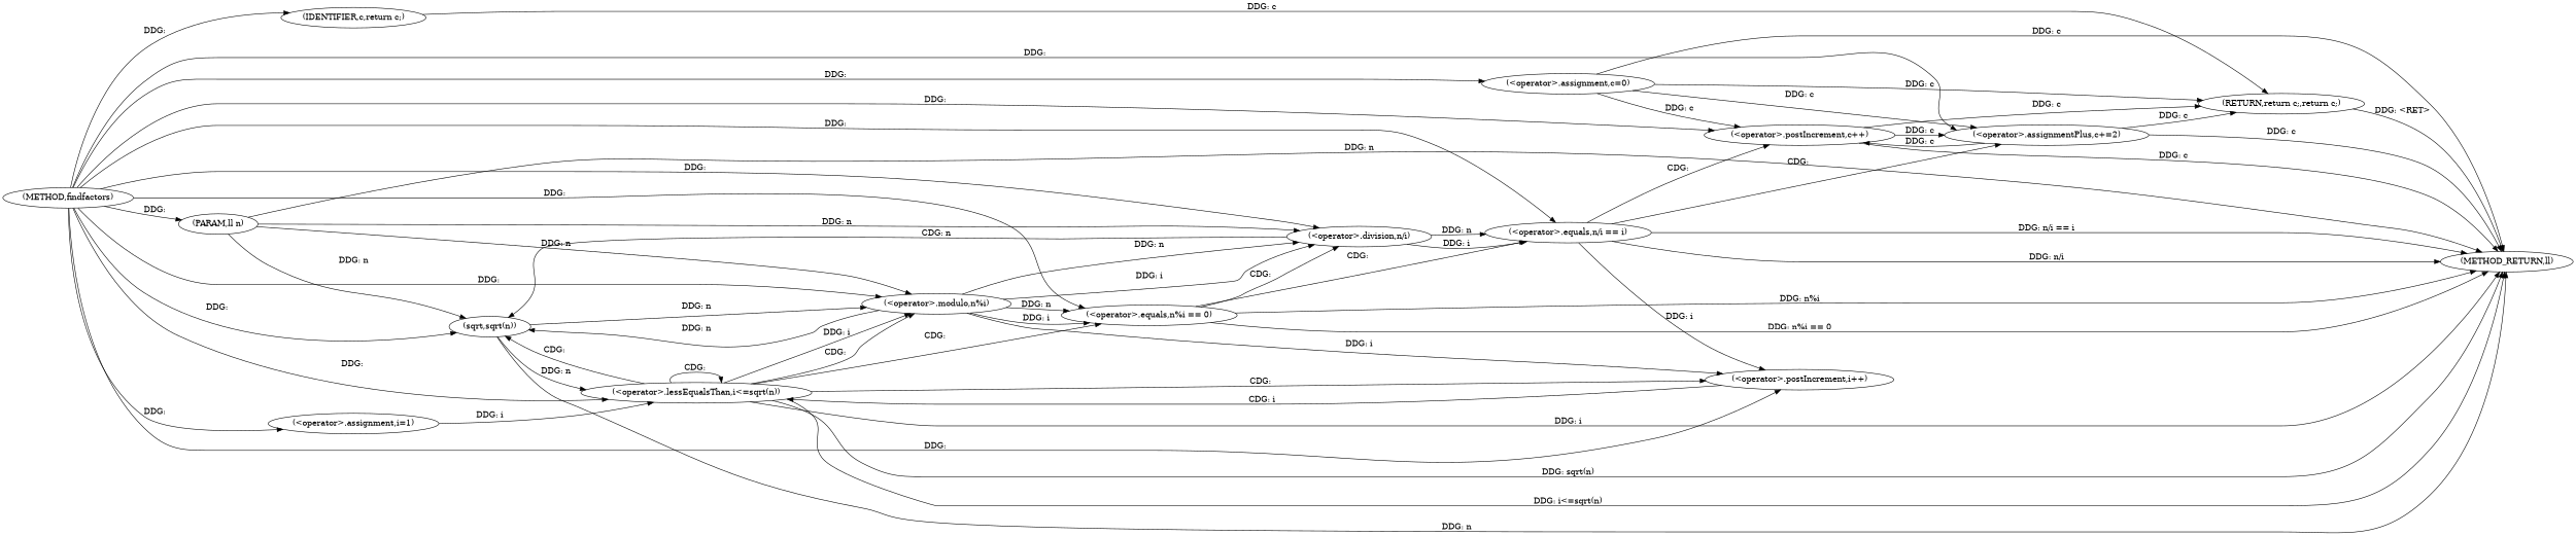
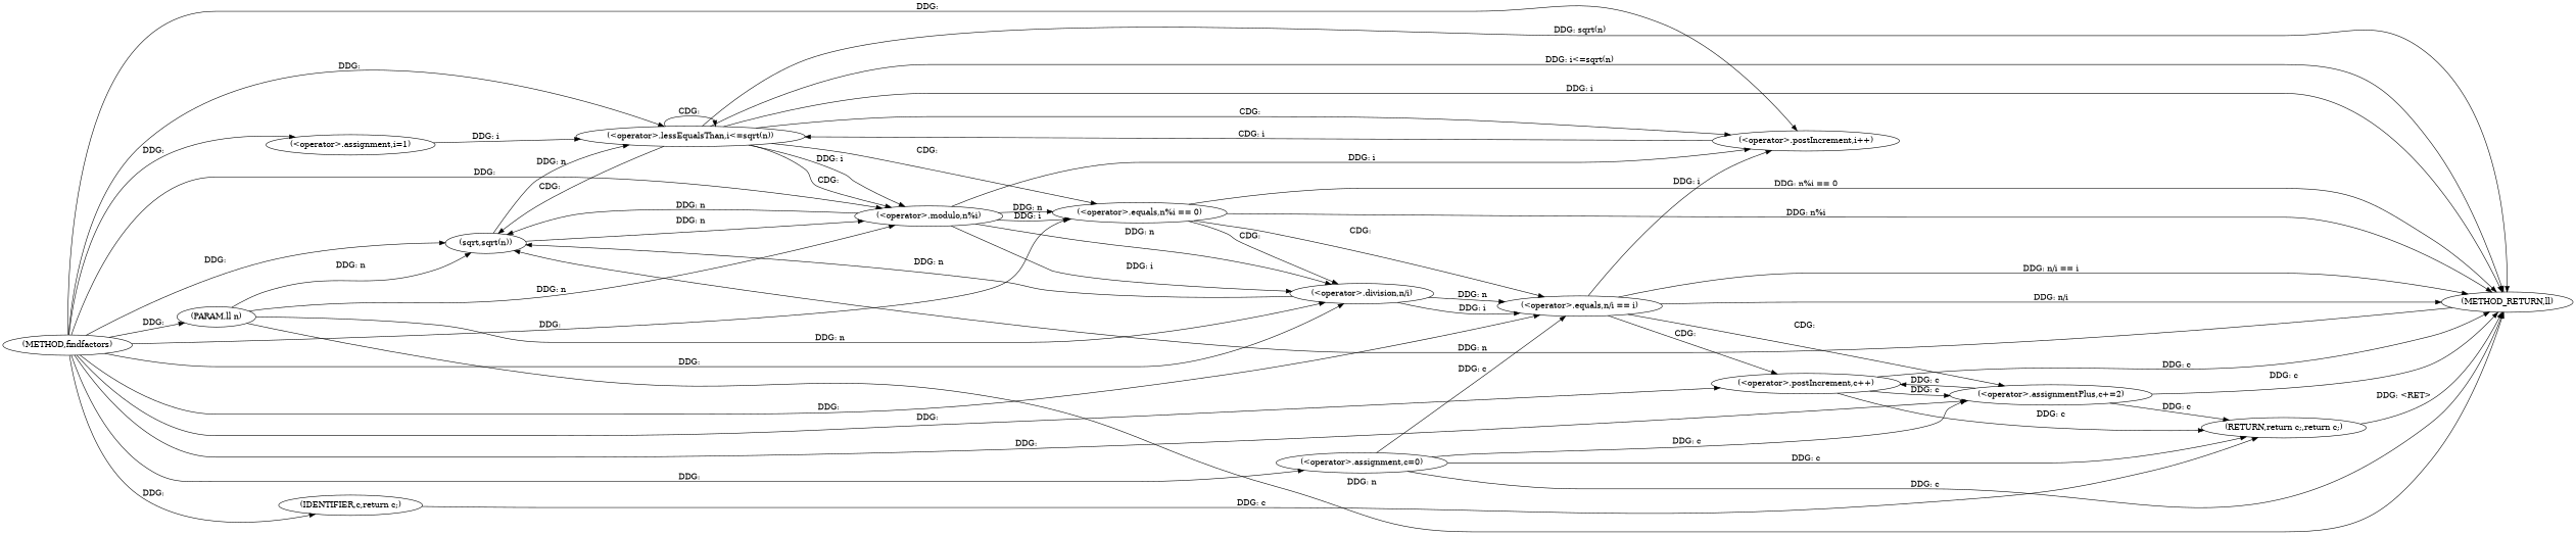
  digraph {
    rankdir=LR
    n1 [label="(METHOD,findfactors)"]
    n2 [label="(PARAM,ll n)"]
    n3 [label="(<operator>.assignment,c=0)"]
    n4 [label="(<operator>.assignment,i=1)"]
    n5 [label="(<operator>.lessEqualsThan,i<=sqrt(n))"]
    n6 [label="(<operator>.postIncrement,i++)"]
    n7 [label="(IDENTIFIER,c,return c;)"]
    n8 [label="(sqrt,sqrt(n))"]
    n9 [label="(<operator>.equals,n%i == 0)"]
    n10 [label="(<operator>.modulo,n%i)"]
    n11 [label="(<operator>.equals,n/i == i)"]
    n12 [label="(<operator>.postIncrement,c++)"]
    n13 [label="(<operator>.assignmentPlus,c+=2)"]
    n14 [label="(<operator>.division,n/i)"]
    n15 [label="(METHOD_RETURN,ll)"]
    n16 [label="(RETURN,return c;,return c;)"]
    n1 -> n2 [label="DDG: "]
    n1 -> n3 [label="DDG: "]
    n1 -> n4 [label="DDG: "]
    n1 -> n5 [label="DDG: "]
    n1 -> n6 [label="DDG: "]
    n1 -> n7 [label="DDG: "]
    n1 -> n8 [label="DDG: "]
    n1 -> n9 [label="DDG: "]
    n1 -> n10 [label="DDG: "]
    n1 -> n11 [label="DDG: "]
    n1 -> n12 [label="DDG: "]
    n1 -> n13 [label="DDG: "]
    n1 -> n14 [label="DDG: "]
    n2 -> n8 [label="DDG: n"]
    n2 -> n10 [label="DDG: n"]
    n2 -> n14 [label="DDG: n"]
    n2 -> n15 [label="DDG: n"]
-   n3 -> n12 [label="DDG: c"]
+   n3 -> n11 [label="DDG: c"]
    n3 -> n13 [label="DDG: c"]
    n3 -> n15 [label="DDG: c"]
    n3 -> n16 [label="DDG: c"]
    n4 -> n5 [label="DDG: i"]
    n5 -> n5 [label="CDG: "]
    n5 -> n6 [label="CDG: "]
    n5 -> n8 [label="CDG: "]
    n5 -> n9 [label="CDG: "]
    n5 -> n10 [label="DDG: i"]
    n5 -> n10 [label="CDG: "]
    n5 -> n15 [label="DDG: i"]
    n5 -> n15 [label="DDG: sqrt(n)"]
    n5 -> n15 [label="DDG: i<=sqrt(n)"]
    n6 -> n5 [label="CDG: i"]
    n7 -> n16 [label="DDG: c"]
    n8 -> n5 [label="DDG: n"]
    n8 -> n10 [label="DDG: n"]
-   n8 -> n15 [label="DDG: n"]
+   n15 -> n8 [label="DDG: n"]
    n9 -> n11 [label="CDG: "]
    n9 -> n14 [label="CDG: "]
    n9 -> n15 [label="DDG: n%i"]
    n9 -> n15 [label="DDG: n%i == 0"]
    n10 -> n6 [label="DDG: i"]
    n10 -> n8 [label="DDG: n"]
    n10 -> n9 [label="DDG: i"]
    n10 -> n9 [label="DDG: n"]
    n10 -> n14 [label="DDG: n"]
    n10 -> n14 [label="DDG: i"]
    n11 -> n6 [label="DDG: i"]
    n11 -> n12 [label="CDG: "]
    n11 -> n13 [label="CDG: "]
    n11 -> n15 [label="DDG: n/i"]
    n11 -> n15 [label="DDG: n/i == i"]
    n12 -> n13 [label="DDG: c"]
    n12 -> n15 [label="DDG: c"]
    n12 -> n16 [label="DDG: c"]
    n13 -> n12 [label="DDG: c"]
    n13 -> n15 [label="DDG: c"]
    n13 -> n16 [label="DDG: c"]
-   n14 -> n8 [label="CDG: n"]
+   n14 -> n8 [label="DDG: n"]
    n14 -> n11 [label="DDG: i"]
    n14 -> n11 [label="DDG: n"]
    n16 -> n15 [label="DDG: <RET>"]
  }
